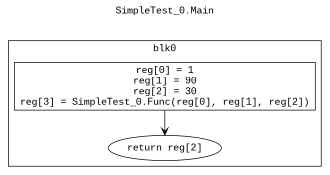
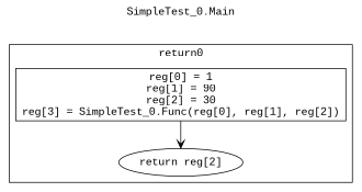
  digraph {
    label="SimpleTest_0.Main"
    labelloc=t
    rankdir=TB
    fontname="Liberation Mono"
    node [fontname="Liberation Mono"]
    n1 [label="reg[0] = 1\nreg[1] = 90\nreg[2] = 30\nreg[3] = SimpleTest_0.Func(reg[0], reg[1], reg[2])\n" shape=box]
    n2 [label="return reg[2]"]
    subgraph cluster_1 {
-     label=blk0
+     label=return0
      n1
      n2
    }
    n1 -> n2 [color=black style=solid arrowhead=vee fontname="Liberation Mono"]
  }
